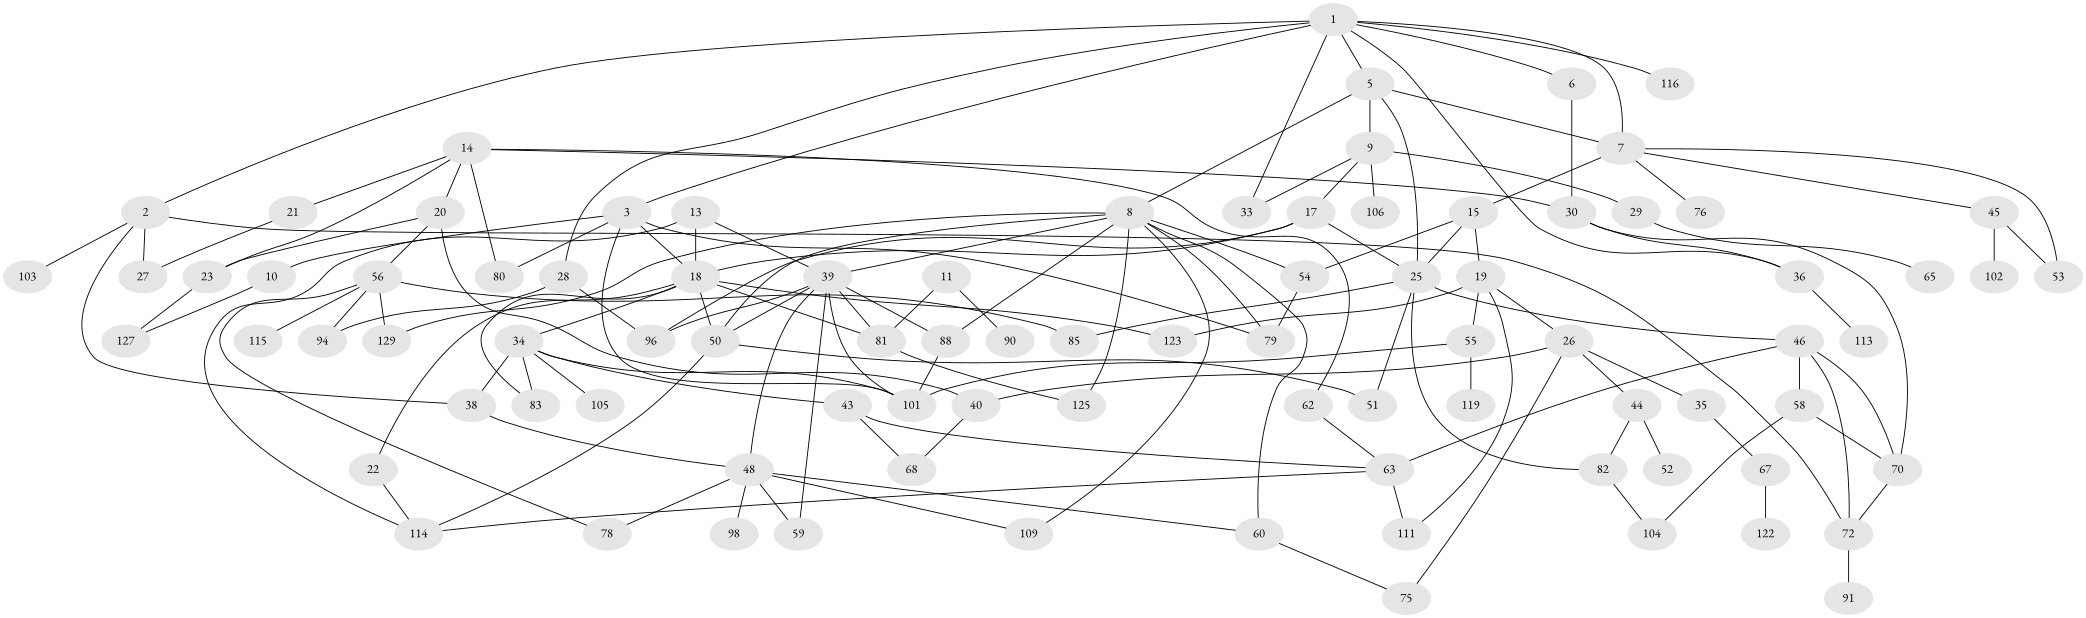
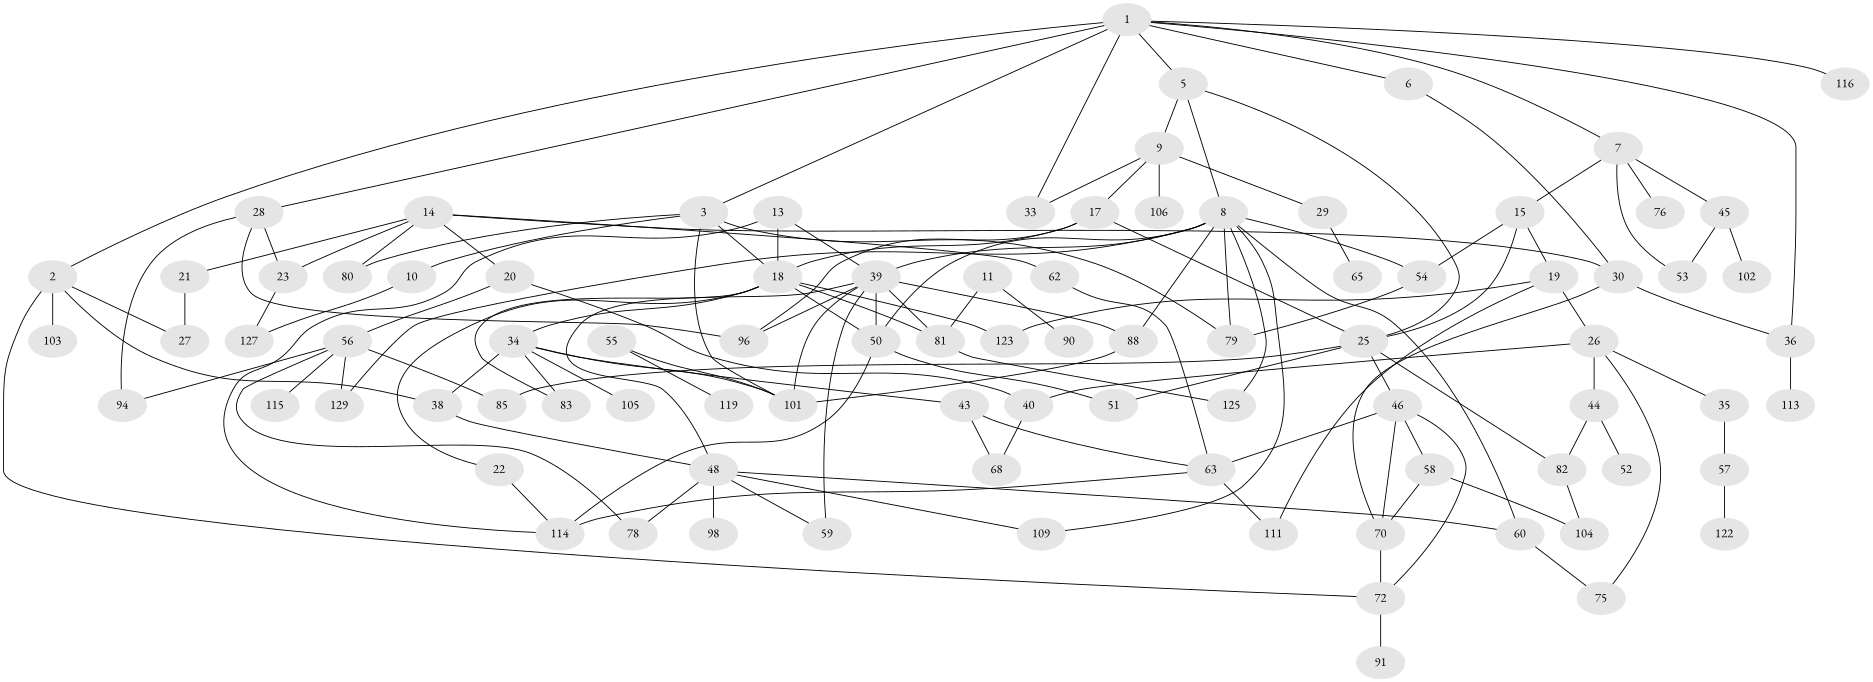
  graph {
    fontname="EB Garamond"
    node [color=gray90 fontname="EB Garamond" style=filled]
    edge [fontname="EB Garamond"]
    1 [super="+4"]
    2 [super="+31"]
    3 [super="+24"]
    5
    6 [super="+110"]
    7 [super="+47"]
    28 [super="+128"]
    33
    36 [super="+107"]
    116
    27
    38
    72 [super="+73"]
    103
    10
    18 [super="+49"]
    79 [super="+99"]
    80
    101 [super="+126"]
    8 [super="+64"]
    9 [super="+16"]
    25 [super="+37"]
    30 [super="+92"]
    15
    45 [super="+74"]
    53
    76
    96 [super="+97"]
    94
    113
    48 [super="+124"]
    91
    127
    50 [super="+71"]
    81 [super="+117"]
    22
    34 [super="+84"]
    83 [super="+89"]
    123
    39 [super="+77"]
    54
    60
    88
    109
    125
    129
    17
    29
    106
    46 [super="+61"]
    51
    82 [super="+112"]
    85
    70
    19 [super="+121"]
    102
    59
    114
    75
    65
    11 [super="+120"]
    90
    14 [super="+42"]
    20 [super="+32"]
    21
    23 [super="+69"]
    62 [super="+87"]
    13 [super="+41"]
    40 [super="+93"]
    56 [super="+66"]
    63 [super="+118"]
    26 [super="+100"]
    55 [super="+86"]
    111
    105
    43 [super="+108"]
    35
    44 [super="+67"]
    119
    68
    78
    115
    58
    104
-   57 [label=67]
+   57
    52
    122
    98
    1 -- 2 [weight=2]
    1 -- 3
    1 -- 5
    1 -- 6
    1 -- 7
    1 -- 28
    1 -- 33
    1 -- 36
    1 -- 116
    2 -- 27
    2 -- 38
    2 -- 72
    2 -- 103
    3 -- 10
    3 -- 18
    3 -- 79
    3 -- 80
    3 -- 101
-   5 -- 7
    5 -- 8
    5 -- 9
    5 -- 25
    6 -- 30
    7 -- 15
    7 -- 45
    7 -- 53
    7 -- 76
    28 -- 96
    28 -- 94
    36 -- 113
    38 -- 48
    72 -- 91
    10 -- 127
    18 -- 50
    18 -- 81
    18 -- 22
    18 -- 34
    18 -- 83
    18 -- 123
    8 -- 79
    8 -- 50
    8 -- 39
    8 -- 54
    8 -- 60
    8 -- 88
    8 -- 109
    8 -- 125
    8 -- 129
    9 -- 33
    9 -- 17
    9 -- 29
    9 -- 106
    25 -- 46
    25 -- 51
    25 -- 82
    25 -- 85
    30 -- 36
    30 -- 70
    15 -- 25
    15 -- 54
    15 -- 19
    45 -- 53
    45 -- 102
    48 -- 60
    48 -- 109
    48 -- 59
    48 -- 78
    48 -- 98
    50 -- 51
    50 -- 114
    81 -- 125
    22 -- 114
    34 -- 38
    34 -- 101
    34 -- 83
    34 -- 105
    34 -- 43
    39 -- 101
    39 -- 96
    39 -- 48
    39 -- 50
    39 -- 81
    39 -- 88
    39 -- 59
    54 -- 79
    60 -- 75
    88 -- 101
    17 -- 18
    17 -- 25
    17 -- 96
    29 -- 65
    46 -- 72
    46 -- 70
    46 -- 63 [weight=2]
    46 -- 58
    82 -- 104
    70 -- 72
    19 -- 123
    19 -- 26
-   19 -- 55
    19 -- 111
    11 -- 81
    11 -- 90
    14 -- 80
    14 -- 30
    14 -- 20
    14 -- 21
    14 -- 23
    14 -- 62
-   20 -- 23
+   28 -- 23
    20 -- 40
    20 -- 56
    21 -- 27
    23 -- 127
    62 -- 63
    13 -- 18
    13 -- 39
    13 -- 114
    40 -- 68
    56 -- 94
    56 -- 129
    56 -- 85
    56 -- 78
    56 -- 115
    63 -- 114
    63 -- 111
    26 -- 75
    26 -- 40
    26 -- 35
    26 -- 44
    55 -- 101
    55 -- 119
    43 -- 63
    43 -- 68
    35 -- 57
    44 -- 82
    44 -- 52
    58 -- 70
    58 -- 104
    57 -- 122
  }
